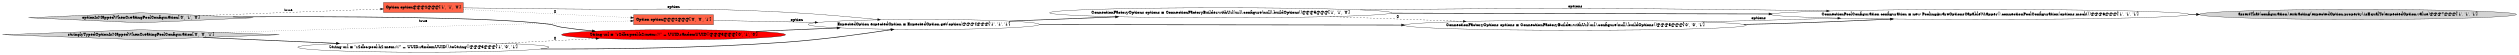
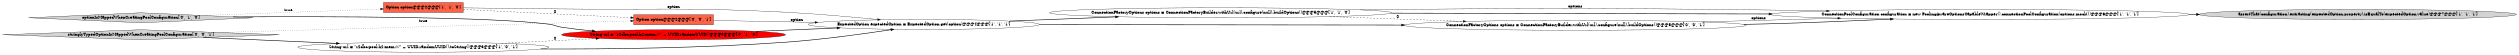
  digraph {
    rankdir=LR
    node [fillcolor=white shape=ellipse style=filled]
    edge [style=bold]
    n1 [fillcolor=tomato label="Option option@@@2@@@['0', '0', '1']" shape=box]
    n2 [label="ExpectedOption expectedOption = ExpectedOption.get(option)@@@4@@@['1', '1', '1']"]
    n3 [label="ConnectionFactoryOptions options = ConnectionFactoryBuilder.withUrl(url).configure(null).buildOptions()@@@5@@@['1', '1', '0']"]
    n4 [label="ConnectionFactoryOptions options = ConnectionFactoryBuilder.withUrl(url).configure(null).buildOptions()@@@5@@@['0', '0', '1']"]
    n5 [fillcolor=tomato label="Option option@@@2@@@['1', '1', '0']" shape=box]
    n6 [fillcolor=lightgray label="stringlyTypedOptionIsMappedWhenCreatingPoolConfiguration['0', '0', '1']" shape=diamond]
    n7 [label="String url = \"r2dbc:pool:h2:mem:///\" + UUID.randomUUID().toString()@@@3@@@['1', '0', '1']"]
    n8 [fillcolor=red label="String url = \"r2dbc:pool:h2:mem:///\" + UUID.randomUUID()@@@3@@@['0', '1', '0']"]
    n9 [label="ConnectionPoolConfiguration configuration = new PoolingAwareOptionsCapableWrapper().connectionPoolConfiguration(options,mock())@@@6@@@['1', '1', '1']"]
    n10 [fillcolor=lightgray label="assertThat(configuration).extracting(expectedOption.property).isEqualTo(expectedOption.value)@@@7@@@['1', '1', '1']"]
    n11 [fillcolor=lightgray label="optionIsMappedWhenCreatingPoolConfiguration['0', '1', '0']" shape=diamond]
    n1 -> n2 [label=option style=solid]
    n2 -> n3
    n2 -> n4
    n3 -> n4 [label=0 style=dashed]
    n3 -> n9
    n3 -> n9 [label=options style=solid]
    n4 -> n9
    n4 -> n9 [label=options style=solid]
-   n5 -> n1 [label=0 style=dotted]
+   n5 -> n1 [label=0 style=dashed]
    n5 -> n2 [label=option style=solid]
    n6 -> n1 [label=true style=dotted]
    n6 -> n7
    n7 -> n2
    n7 -> n8 [label=0 style=dashed]
    n8 -> n2
    n9 -> n10
-   n11 -> n5 [label=true style=dashed]
+   n11 -> n5 [label=true style=dotted]
    n11 -> n8
  }
